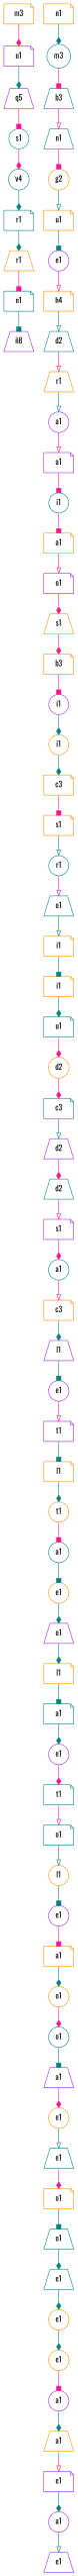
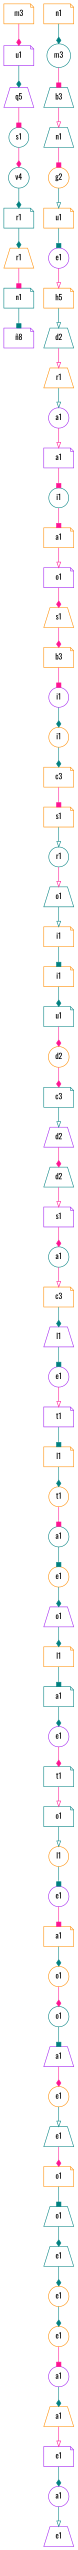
  digraph {
    fontname=Oswald
    node [color=darkorange fontname=Oswald shape=note]
    edge [arrowhead=diamond color=teal fontname=Oswald]
    n1 [label=m3]
    n2 [color=purple label=u1]
    n3 [color=purple label=q5 shape=trapezium]
    n4 [color=teal label=s1 shape=circle]
    n5 [color=teal label=v4 shape=circle]
    n6 [color=teal label=r1]
    n7 [label=r1 shape=trapezium]
    n8 [color=teal label=n1]
-   n9 [color=purple label="ñ8" shape=trapezium]
+   n9 [color=purple label="ñ8"]
    n10 [label=n1]
    n11 [color=teal label=m3 shape=circle]
    n12 [color=teal label=b3 shape=trapezium]
    n13 [color=teal label=n1 shape=trapezium]
    n14 [label=g2 shape=circle]
    n15 [label=u1]
    n16 [color=purple label=e1 shape=circle]
-   n17 [label=h4]
+   n17 [label=h5]
    n18 [color=teal label=d2 shape=trapezium]
    n19 [label=r1 shape=trapezium]
    n20 [color=purple label=a1 shape=circle]
    n21 [color=purple label=a1]
    n22 [color=teal label=i1 shape=circle]
    n23 [label=a1]
    n24 [color=purple label=o1]
    n25 [label=s1 shape=trapezium]
    n26 [label=b3]
    n27 [color=purple label=i1 shape=circle]
    n28 [label=i1 shape=circle]
    n29 [label=c3]
    n30 [label=s1]
    n31 [color=teal label=r1 shape=circle]
    n32 [color=teal label=o1 shape=trapezium]
    n33 [label=i1]
    n34 [label=i1]
    n35 [color=teal label=u1]
    n36 [label=d2 shape=circle]
    n37 [color=teal label=c3]
    n38 [color=purple label=d2 shape=trapezium]
    n39 [color=teal label=d2 shape=trapezium]
    n40 [color=purple label=s1]
    n41 [color=teal label=a1 shape=circle]
    n42 [label=c3]
    n43 [color=purple label=l1 shape=trapezium]
    n44 [color=purple label=e1 shape=circle]
    n45 [color=purple label=t1]
    n46 [label=l1]
    n47 [label=t1 shape=circle]
    n48 [color=teal label=a1 shape=circle]
    n49 [label=e1 shape=circle]
    n50 [color=purple label=o1 shape=trapezium]
    n51 [label=l1]
    n52 [color=teal label=a1]
    n53 [color=purple label=e1 shape=circle]
    n54 [color=teal label=t1]
    n55 [color=teal label=o1]
    n56 [label=l1 shape=circle]
    n57 [color=purple label=e1 shape=circle]
    n58 [label=a1]
    n59 [label=o1 shape=circle]
    n60 [color=teal label=o1 shape=circle]
    n61 [color=purple label=a1 shape=trapezium]
    n62 [label=e1 shape=circle]
    n63 [color=teal label=e1 shape=trapezium]
    n64 [label=o1]
    n65 [color=teal label=o1 shape=trapezium]
    n66 [color=teal label=e1 shape=trapezium]
    n67 [label=e1 shape=circle]
    n68 [label=e1 shape=circle]
    n69 [color=purple label=a1 shape=circle]
    n70 [label=a1 shape=trapezium]
    n71 [color=purple label=e1]
    n72 [color=purple label=a1 shape=circle]
    n73 [color=purple label=e1 shape=trapezium]
    n1 -> n2 [color=deeppink]
    n2 -> n3
    n3 -> n4 [arrowhead=box color=deeppink]
    n4 -> n5 [color=deeppink]
    n5 -> n6
    n6 -> n7
    n7 -> n8 [arrowhead=box color=deeppink]
    n8 -> n9 [arrowhead=box]
    n10 -> n11
    n11 -> n12 [arrowhead=box color=deeppink]
    n12 -> n13 [arrowhead=onormal color=deeppink]
    n13 -> n14 [arrowhead=box color=deeppink]
    n14 -> n15 [arrowhead=onormal]
    n15 -> n16 [arrowhead=box]
    n16 -> n17 [arrowhead=onormal color=deeppink]
    n17 -> n18 [arrowhead=onormal]
    n18 -> n19 [arrowhead=onormal color=deeppink]
    n19 -> n20 [arrowhead=onormal]
    n20 -> n21 [arrowhead=onormal color=deeppink]
    n21 -> n22 [arrowhead=box color=deeppink]
    n22 -> n23 [arrowhead=box color=deeppink]
    n23 -> n24 [arrowhead=onormal color=deeppink]
    n24 -> n25 [color=deeppink]
    n25 -> n26 [color=deeppink]
    n26 -> n27 [arrowhead=box color=deeppink]
    n27 -> n28
    n28 -> n29
    n29 -> n30 [arrowhead=box color=deeppink]
    n30 -> n31 [arrowhead=onormal]
    n31 -> n32 [arrowhead=onormal color=deeppink]
    n32 -> n33 [arrowhead=onormal]
    n33 -> n34 [arrowhead=box]
    n34 -> n35
    n35 -> n36 [color=deeppink]
    n36 -> n37 [color=deeppink]
    n37 -> n38 [arrowhead=onormal]
    n38 -> n39 [color=deeppink]
    n39 -> n40 [arrowhead=onormal color=deeppink]
    n40 -> n41 [color=deeppink]
    n41 -> n42 [arrowhead=onormal color=deeppink]
    n42 -> n43
    n43 -> n44 [arrowhead=box]
    n44 -> n45 [arrowhead=onormal color=deeppink]
    n45 -> n46 [arrowhead=box]
    n46 -> n47
    n47 -> n48 [arrowhead=box color=deeppink]
    n48 -> n49 [arrowhead=box]
    n49 -> n50
    n50 -> n51
    n51 -> n52 [arrowhead=box]
    n52 -> n53
    n53 -> n54 [color=deeppink]
    n54 -> n55 [arrowhead=onormal color=deeppink]
    n55 -> n56 [arrowhead=onormal]
    n56 -> n57 [arrowhead=box]
    n57 -> n58 [arrowhead=box color=deeppink]
    n58 -> n59
    n59 -> n60 [color=deeppink]
    n60 -> n61 [arrowhead=box]
    n61 -> n62 [color=deeppink]
    n62 -> n63 [arrowhead=onormal]
    n63 -> n64 [color=deeppink]
    n64 -> n65 [arrowhead=box]
    n65 -> n66
    n66 -> n67
    n67 -> n68
    n68 -> n69 [arrowhead=box color=deeppink]
    n69 -> n70
    n70 -> n71 [arrowhead=onormal color=deeppink]
    n71 -> n72
    n72 -> n73 [arrowhead=onormal]
  }
